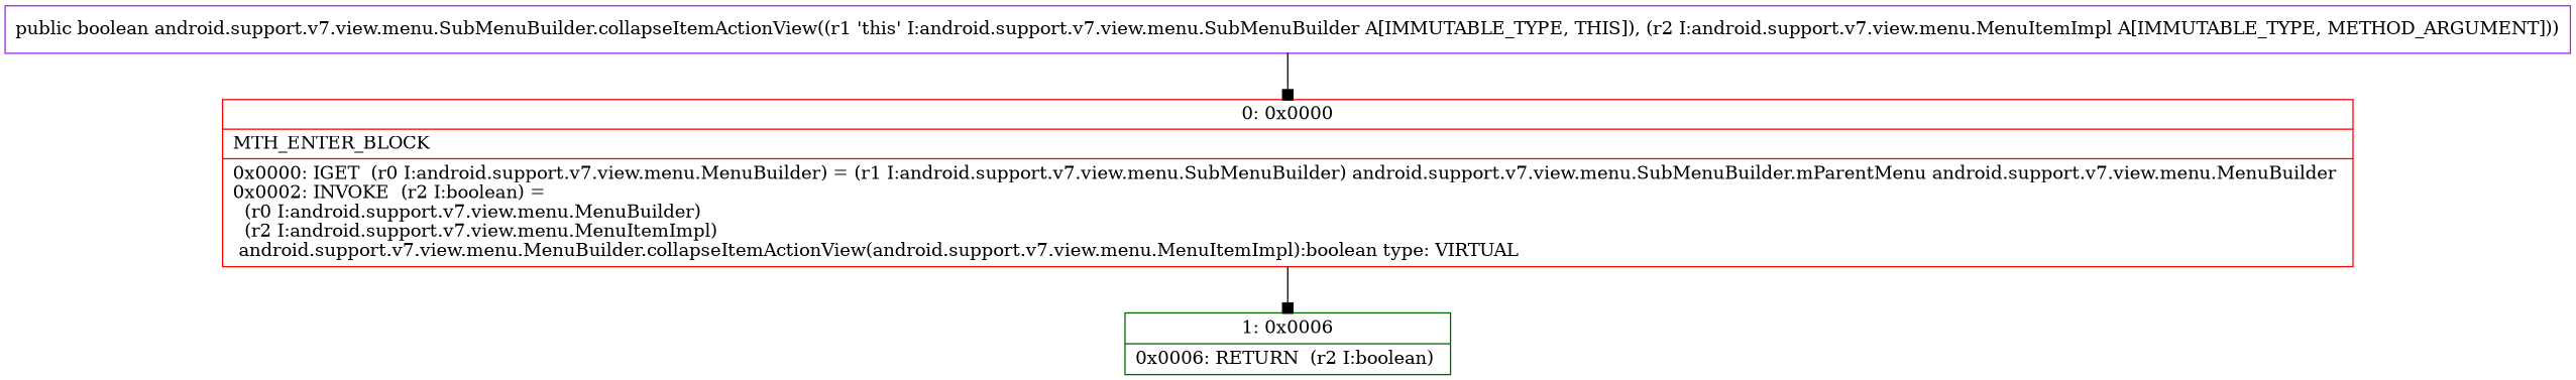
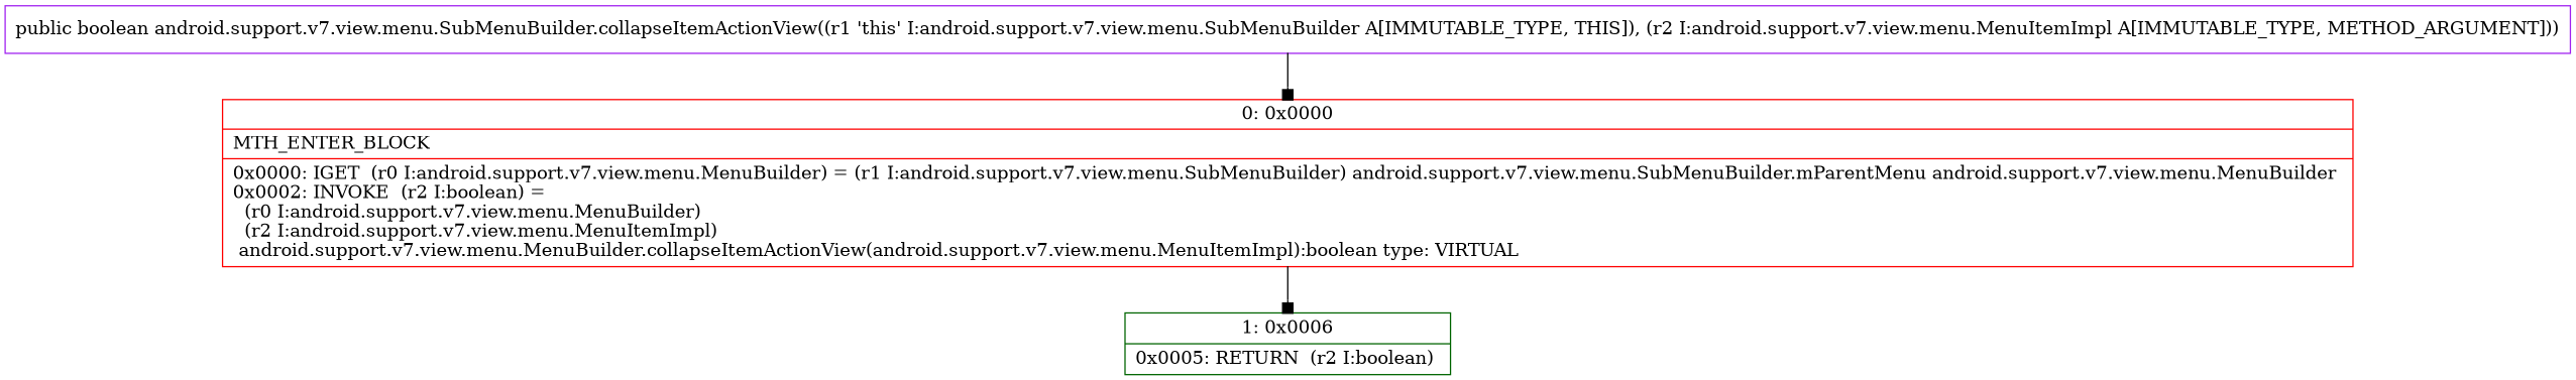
  digraph {
    node [shape=record]
    edge [arrowhead=box]
    n1 [label="{0\:\ 0x0000|MTH_ENTER_BLOCK\l|0x0000: IGET  (r0 I:android.support.v7.view.menu.MenuBuilder) = (r1 I:android.support.v7.view.menu.SubMenuBuilder) android.support.v7.view.menu.SubMenuBuilder.mParentMenu android.support.v7.view.menu.MenuBuilder \l0x0002: INVOKE  (r2 I:boolean) = \l  (r0 I:android.support.v7.view.menu.MenuBuilder)\l  (r2 I:android.support.v7.view.menu.MenuItemImpl)\l android.support.v7.view.menu.MenuBuilder.collapseItemActionView(android.support.v7.view.menu.MenuItemImpl):boolean type: VIRTUAL \l}" color=red]
-   n2 [label="{1\:\ 0x0006|0x0006: RETURN  (r2 I:boolean) \l}" color=darkgreen]
+   n2 [label="{1\:\ 0x0006|0x0005: RETURN  (r2 I:boolean) \l}" color=darkgreen]
    n3 [label="{public boolean android.support.v7.view.menu.SubMenuBuilder.collapseItemActionView((r1 'this' I:android.support.v7.view.menu.SubMenuBuilder A[IMMUTABLE_TYPE, THIS]), (r2 I:android.support.v7.view.menu.MenuItemImpl A[IMMUTABLE_TYPE, METHOD_ARGUMENT])) }" color=purple]
    n1 -> n2
    n3 -> n1
  }
